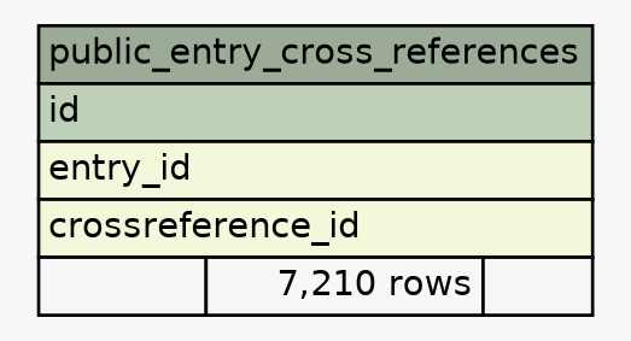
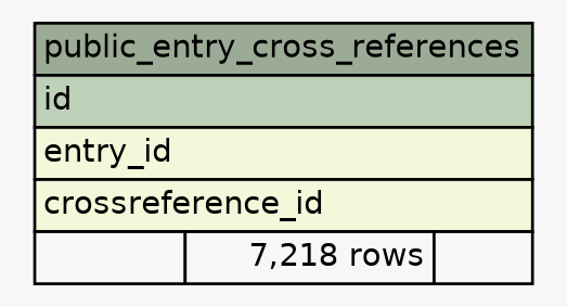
  digraph {
    bgcolor="#f7f7f7"
    fontname=Helvetica
    fontsize=11
    nodesep=0.18
    rankdir=RL
    ranksep=0.46
-   n1 [fontname=Helvetica fontsize=11 label=<     <TABLE BORDER="0" CELLBORDER="1" CELLSPACING="0" BGCOLOR="#ffffff">       <TR><TD COLSPAN="3" BGCOLOR="#9bab96" ALIGN="CENTER">public_entry_cross_references</TD></TR>       <TR><TD PORT="id" COLSPAN="3" BGCOLOR="#bed1b8" ALIGN="LEFT">id</TD></TR>       <TR><TD PORT="entry_id" COLSPAN="3" BGCOLOR="#f4f7da" ALIGN="LEFT">entry_id</TD></TR>       <TR><TD PORT="crossreference_id" COLSPAN="3" BGCOLOR="#f4f7da" ALIGN="LEFT">crossreference_id</TD></TR>       <TR><TD ALIGN="LEFT" BGCOLOR="#f7f7f7">  </TD><TD ALIGN="RIGHT" BGCOLOR="#f7f7f7">7,210 rows</TD><TD ALIGN="RIGHT" BGCOLOR="#f7f7f7">  </TD></TR>     </TABLE>> shape=plaintext]
+   n1 [fontname=Helvetica fontsize=11 label=<     <TABLE BORDER="0" CELLBORDER="1" CELLSPACING="0" BGCOLOR="#ffffff">       <TR><TD COLSPAN="3" BGCOLOR="#9bab96" ALIGN="CENTER">public_entry_cross_references</TD></TR>       <TR><TD PORT="id" COLSPAN="3" BGCOLOR="#bed1b8" ALIGN="LEFT">id</TD></TR>       <TR><TD PORT="entry_id" COLSPAN="3" BGCOLOR="#f4f7da" ALIGN="LEFT">entry_id</TD></TR>       <TR><TD PORT="crossreference_id" COLSPAN="3" BGCOLOR="#f4f7da" ALIGN="LEFT">crossreference_id</TD></TR>       <TR><TD ALIGN="LEFT" BGCOLOR="#f7f7f7">  </TD><TD ALIGN="RIGHT" BGCOLOR="#f7f7f7">7,218 rows</TD><TD ALIGN="RIGHT" BGCOLOR="#f7f7f7">  </TD></TR>     </TABLE>> shape=plaintext]
  }
